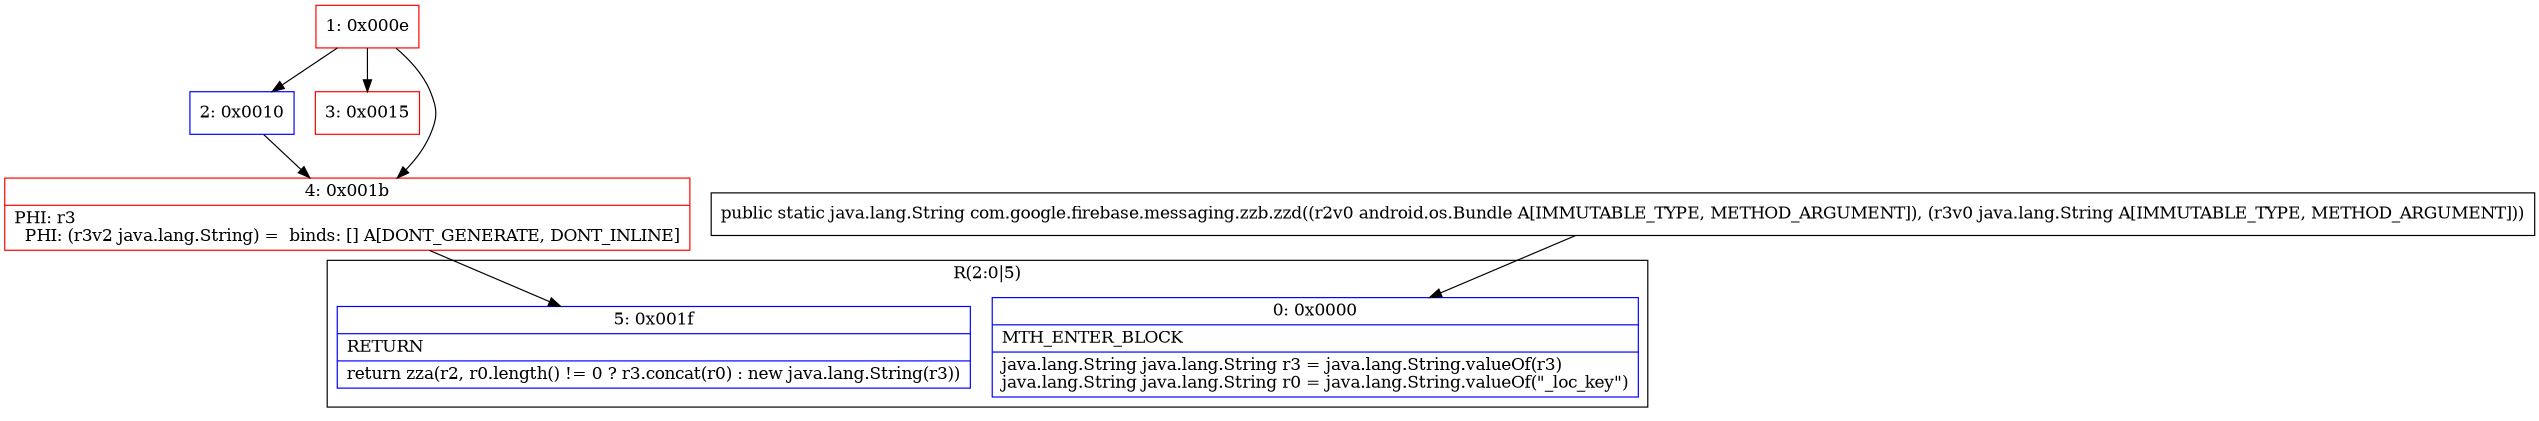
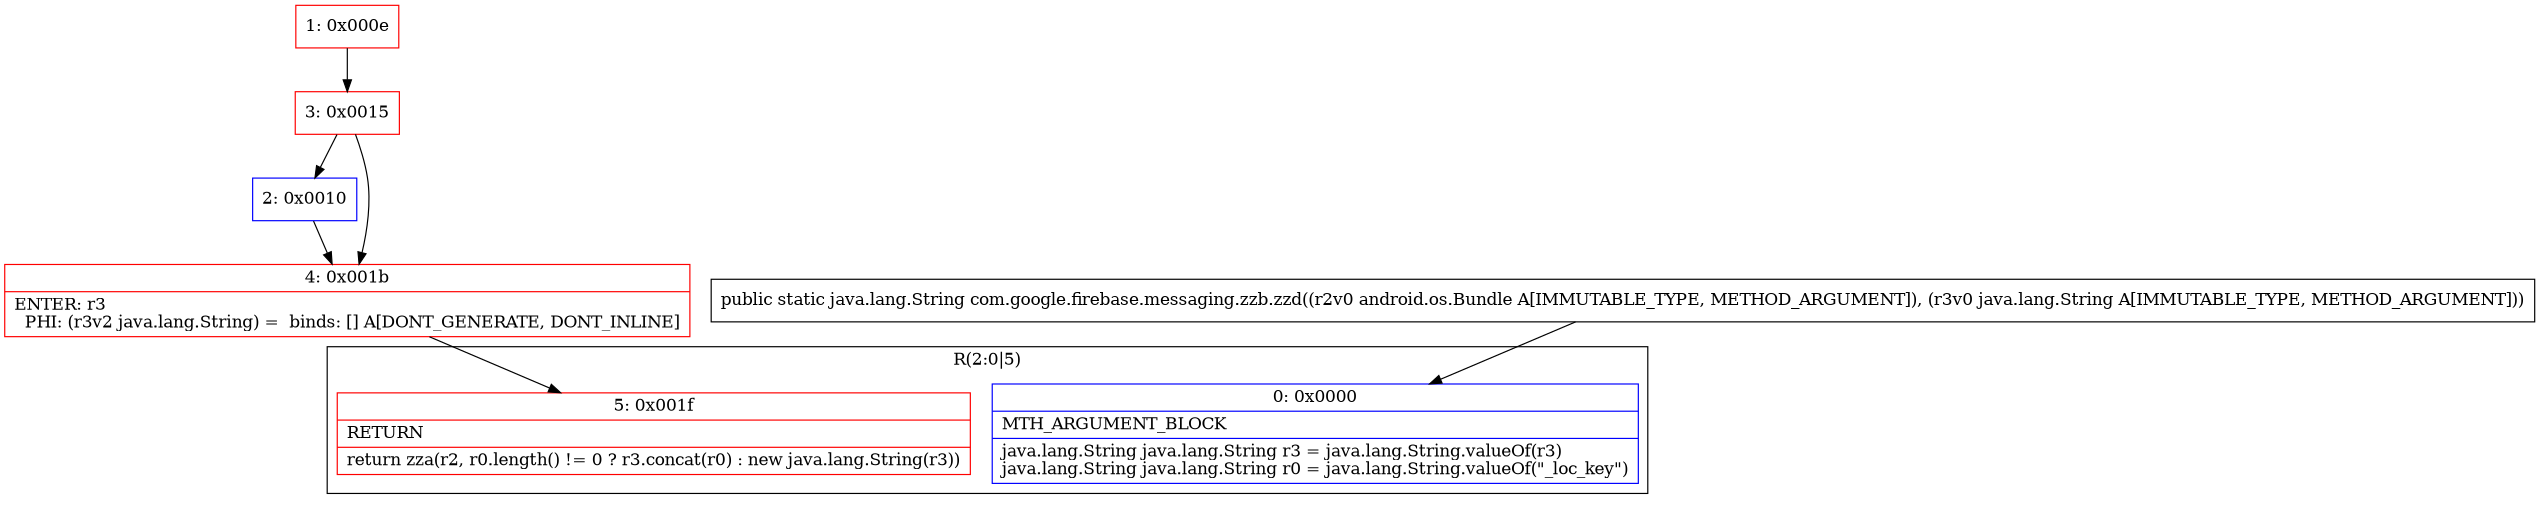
  digraph {
    node [color=blue shape=record]
-   n1 [label="{0\:\ 0x0000|MTH_ENTER_BLOCK\l|java.lang.String java.lang.String r3 = java.lang.String.valueOf(r3)\ljava.lang.String java.lang.String r0 = java.lang.String.valueOf(\"_loc_key\")\l}"]
-   n2 [label="{5\:\ 0x001f|RETURN\l|return zza(r2, r0.length() != 0 ? r3.concat(r0) : new java.lang.String(r3))\l}"]
+   n1 [label="{0\:\ 0x0000|MTH_ARGUMENT_BLOCK\l|java.lang.String java.lang.String r3 = java.lang.String.valueOf(r3)\ljava.lang.String java.lang.String r0 = java.lang.String.valueOf(\"_loc_key\")\l}"]
+   n2 [color=red label="{5\:\ 0x001f|RETURN\l|return zza(r2, r0.length() != 0 ? r3.concat(r0) : new java.lang.String(r3))\l}"]
    n3 [color=red label="{1\:\ 0x000e}"]
    n4 [label="{2\:\ 0x0010}"]
    n5 [color=red label="{3\:\ 0x0015}"]
-   n6 [color=red label="{4\:\ 0x001b|PHI: r3 \l  PHI: (r3v2 java.lang.String) =  binds: [] A[DONT_GENERATE, DONT_INLINE]\l}"]
+   n6 [color=red label="{4\:\ 0x001b|ENTER: r3 \l  PHI: (r3v2 java.lang.String) =  binds: [] A[DONT_GENERATE, DONT_INLINE]\l}"]
    n7 [label="{public static java.lang.String com.google.firebase.messaging.zzb.zzd((r2v0 android.os.Bundle A[IMMUTABLE_TYPE, METHOD_ARGUMENT]), (r3v0 java.lang.String A[IMMUTABLE_TYPE, METHOD_ARGUMENT])) }" color=""]
    subgraph cluster_1 {
      label="R(2:0|5)"
      n1
      n2
    }
-   n3 -> n4
+   n5 -> n4
    n3 -> n5
    n4 -> n6
-   n3 -> n6
+   n5 -> n6
    n6 -> n2
    n7 -> n1
  }
